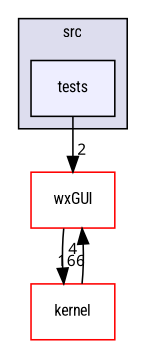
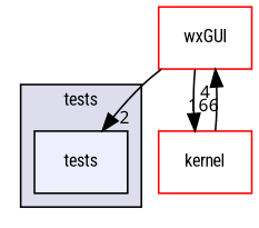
  digraph {
    compound=true
    fontname="Roboto Condensed"
    node [fillcolor=white fontname="Roboto Condensed" fontsize=10 shape=box style=filled color=red]
    edge [fontname="Roboto Condensed" labeldistance=1.5 labelfontname=Sans labelfontsize=10]
    n1 [fillcolor="#eeeeff" label=tests pencolor=black color=""]
    n2 [label=wxGUI]
    n3 [label=kernel]
    subgraph cluster_1 {
      bgcolor="#ddddee"
      fontsize=10
-     label=src
+     label=tests
      pencolor=black
      n1
    }
-   n1 -> n2 [headlabel=2]
+   n2 -> n1 [headlabel=2]
    n2 -> n3 [headlabel=166]
    n3 -> n2 [headlabel=4]
  }
